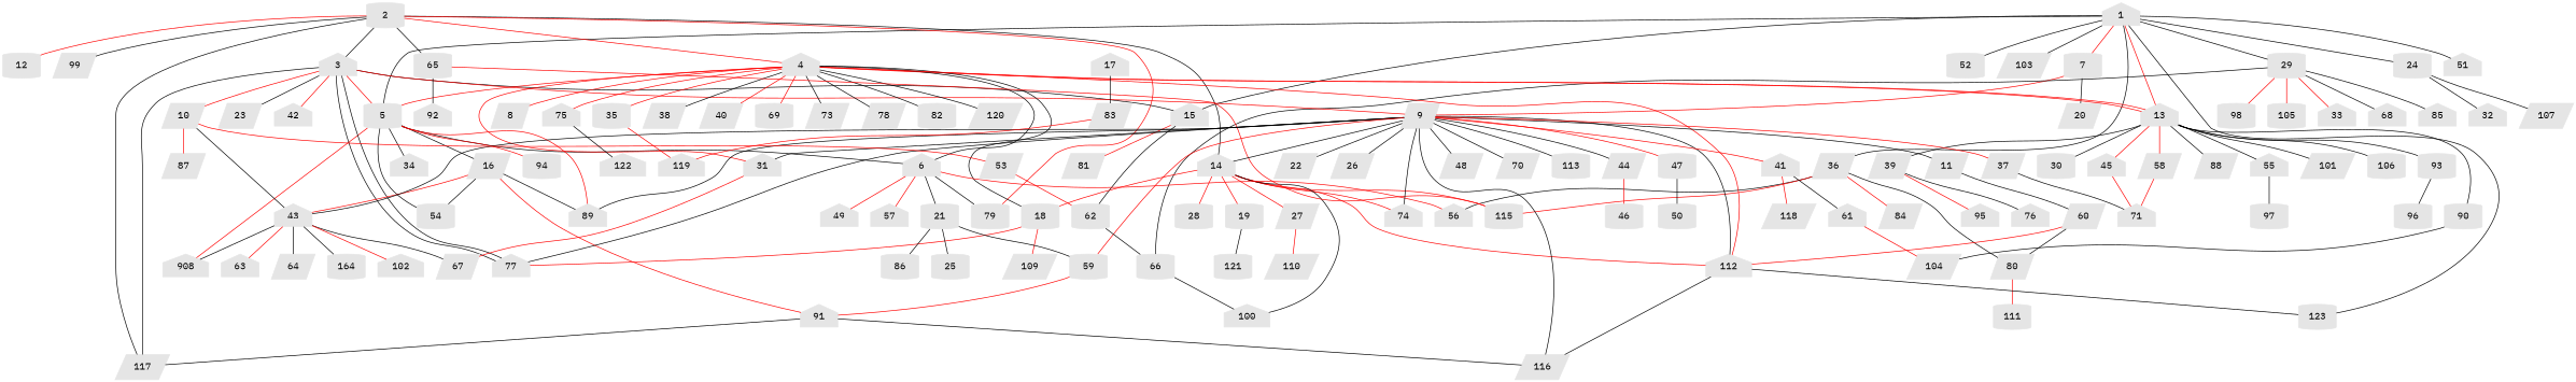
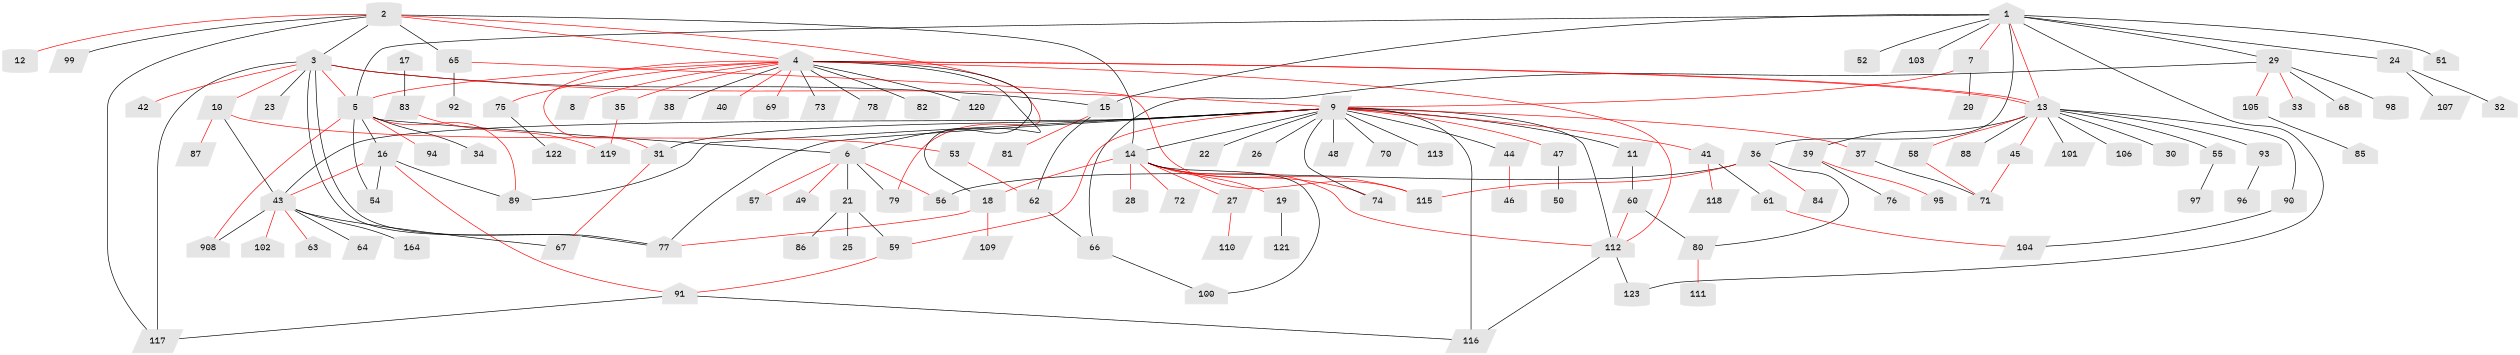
  graph {
    fontname="IBM Plex Mono"
    node [color=gray90 fontname="IBM Plex Mono" shape=parallelogram style=filled]
    edge [color=black fontname="IBM Plex Mono"]
    1 [shape=house]
    5 [shape=cylinder]
    7 [shape=cylinder]
    13 [shape=house]
    15 [shape=house]
    24 [shape=cylinder]
    29 [shape=cylinder]
    36
    51 [shape=house]
    52 [shape=cylinder]
    103
    123 [shape=cylinder]
    2 [shape=cylinder]
    3 [shape=house]
    4 [shape=house]
    12 [shape=cylinder]
    14 [shape=house]
    65 [shape=cylinder]
    79 [shape=cylinder]
    99
    117
    6 [shape=house]
    16
    54 [shape=cylinder]
    89 [shape=house]
    94 [shape=cylinder]
    n27 [label=908 shape=house]
    34 [shape=house]
    9
    20
    30 [shape=cylinder]
    39
    45 [shape=house]
    55 [shape=house]
    58
    88
    90 [shape=cylinder]
    93 [shape=cylinder]
    101
    106 [shape=cylinder]
    62 [shape=cylinder]
    81
    32 [shape=house]
    107
    33 [shape=house]
    66 [shape=cylinder]
    68 [shape=house]
    85 [shape=house]
    98 [shape=cylinder]
    105 [shape=cylinder]
    56 [shape=house]
    115 [shape=cylinder]
    80
    84
    10
    23
    42 [shape=house]
    77 [shape=house]
    8
    18 [shape=cylinder]
    31 [shape=house]
    35 [shape=cylinder]
    38
    40
    69 [shape=cylinder]
    73
    75 [shape=house]
    78
    82 [shape=cylinder]
    112 [shape=house]
    120
    74 [shape=house]
    19 [shape=cylinder]
    27
    28 [shape=cylinder]
+   72
    100 [shape=house]
    92 [shape=house]
    11
    22
    26
    37
    41 [shape=house]
    43 [shape=house]
    44
    47 [shape=cylinder]
    48
    59 [shape=cylinder]
    70
    113 [shape=cylinder]
    116
    53
    87
    21 [shape=cylinder]
    49 [shape=house]
    57 [shape=house]
    109
    67
    119 [shape=house]
    122 [shape=house]
    91 [shape=house]
    25 [shape=cylinder]
    86 [shape=cylinder]
    60
    71 [shape=house]
    61 [shape=house]
    118
    102 [shape=house]
    63 [shape=house]
    64
    n111 [label=164 shape=cylinder]
    46 [shape=cylinder]
    50 [shape=cylinder]
    17 [shape=house]
    83
    76 [shape=house]
    95 [shape=house]
    97 [shape=cylinder]
    104
    96 [shape=cylinder]
    121 [shape=cylinder]
    110
    111 [shape=cylinder]
    1 -- 5
    1 -- 7 [color=red]
    1 -- 13 [color=red]
    1 -- 15
    1 -- 24
    1 -- 29
    1 -- 36
    1 -- 51
    1 -- 52
    1 -- 103
    1 -- 123
    5 -- 6
    5 -- 16
    5 -- 54
    5 -- 89 [color=red]
    5 -- 94 [color=red]
    5 -- n27 [color=red]
    5 -- 34
    7 -- 9 [color=red]
    7 -- 20
    13 -- 30
    13 -- 39
    13 -- 45 [color=red]
    13 -- 55
    13 -- 58 [color=red]
    13 -- 88
    13 -- 90
    13 -- 93
    13 -- 101
    13 -- 106
    15 -- 62
    15 -- 81 [color=red]
    24 -- 32
    24 -- 107
    29 -- 33 [color=red]
    29 -- 66
    29 -- 68
-   29 -- 85
-   29 -- 98 [color=red]
+   105 -- 85
+   29 -- 98
    29 -- 105 [color=red]
    36 -- 56
    36 -- 115 [color=red]
    36 -- 80
    36 -- 84 [color=red]
    2 -- 3
    2 -- 4 [color=red]
    2 -- 12 [color=red]
    2 -- 14
    2 -- 65
    2 -- 79 [color=red]
    2 -- 99
    2 -- 117
    3 -- 5 [color=red]
    3 -- 15
    3 -- 117
    3 -- 9 [color=red]
    3 -- 10 [color=red]
    3 -- 23
    3 -- 42 [color=red]
    3 -- 77
    3 -- 77
    4 -- 5 [color=red]
    4 -- 13 [color=red]
    4 -- 13 [color=red]
    4 -- 6
    4 -- 8 [color=red]
    4 -- 18
    4 -- 31 [color=red]
    4 -- 35 [color=red]
    4 -- 38
    4 -- 40 [color=red]
    4 -- 69 [color=red]
    4 -- 73
    4 -- 75 [color=red]
    4 -- 78
    4 -- 82
    4 -- 112 [color=red]
    4 -- 120
    14 -- 115 [color=red]
    14 -- 18 [color=red]
    14 -- 112 [color=red]
    14 -- 74 [color=red]
    14 -- 19 [color=red]
    14 -- 27 [color=red]
    14 -- 28 [color=red]
+   14 -- 72 [color=red]
    14 -- 100
    65 -- 115 [color=red]
    65 -- 92
    6 -- 79
    6 -- 56 [color=red]
    6 -- 21
    6 -- 49 [color=red]
    6 -- 57 [color=red]
    16 -- 54
    16 -- 89
    16 -- 43 [color=red]
    16 -- 91 [color=red]
    9 -- 14
    9 -- 89
    9 -- 77
    9 -- 31
    9 -- 112
    9 -- 74
    9 -- 11
    9 -- 22
    9 -- 26
    9 -- 37 [color=red]
    9 -- 41 [color=red]
    9 -- 43
    9 -- 44
    9 -- 47 [color=red]
    9 -- 48
    9 -- 59 [color=red]
    9 -- 70
    9 -- 113
    9 -- 116
    39 -- 76
    39 -- 95 [color=red]
    45 -- 71 [color=red]
    55 -- 97
    58 -- 71 [color=red]
    90 -- 104
    93 -- 96
    62 -- 66
    66 -- 100
    80 -- 111 [color=red]
    10 -- 43
    10 -- 53 [color=red]
    10 -- 87 [color=red]
    18 -- 77 [color=red]
    18 -- 109 [color=red]
    31 -- 67 [color=red]
    35 -- 119 [color=red]
    75 -- 122
    112 -- 123
    112 -- 116
    19 -- 121
    27 -- 110 [color=red]
    11 -- 60
    37 -- 71
    41 -- 61
    41 -- 118 [color=red]
    43 -- n27
    43 -- 67
    43 -- 102 [color=red]
    43 -- 63 [color=red]
    43 -- 64
    43 -- n111
    44 -- 46 [color=red]
    47 -- 50
    59 -- 91 [color=red]
    53 -- 62 [color=red]
    21 -- 59
    21 -- 25
    21 -- 86
    91 -- 117
    91 -- 116
    60 -- 80
    60 -- 112 [color=red]
    61 -- 104 [color=red]
    17 -- 83
    83 -- 119 [color=red]
  }
